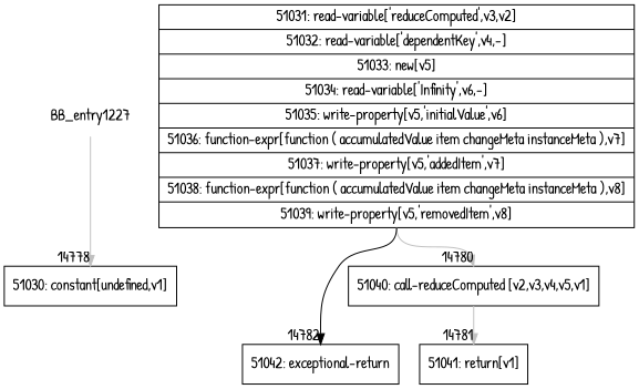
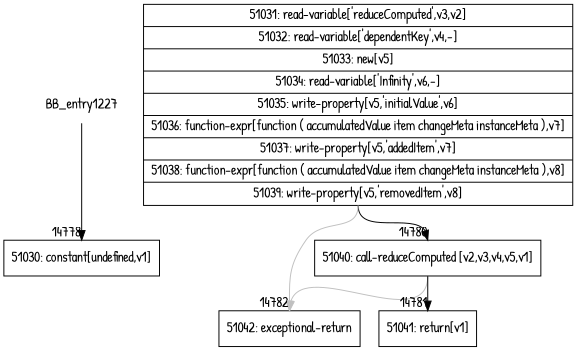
  digraph {
    fontname="Patrick Hand"
    rankdir=TD
    node [fontname="Patrick Hand" shape=record]
    edge [fontname="Patrick Hand" headport=n tailport=s]
    n1 [label=BB_entry1227 shape=none]
    n2 [label="{51030: constant[undefined,v1]}"]
    n3 [label="{51031: read-variable['reduceComputed',v3,v2]|51032: read-variable['dependentKey',v4,-]|51033: new[v5]|51034: read-variable['Infinity',v6,-]|51035: write-property[v5,'initialValue',v6]|51036: function-expr[function ( accumulatedValue item changeMeta instanceMeta ),v7]|51037: write-property[v5,'addedItem',v7]|51038: function-expr[function ( accumulatedValue item changeMeta instanceMeta ),v8]|51039: write-property[v5,'removedItem',v8]}"]
    n4 [label="{51040: call-reduceComputed [v2,v3,v4,v5,v1]}"]
    n5 [label="{51042: exceptional-return}"]
    n6 [label="{51041: return[v1]}"]
-   n1 -> n2 [headlabel="    14778" color=gray]
-   n3 -> n4 [headlabel="      14780" color=gray]
-   n3 -> n5 [color=black headlabel="      14782"]
-   n4 -> n6 [headlabel="      14781" color=gray]
+   n1 -> n2 [headlabel="    14778"]
+   n3 -> n4 [headlabel="      14780"]
+   n3 -> n5 [color=gray headlabel="      14782"]
+   n4 -> n5 [color=gray]
+   n4 -> n6 [headlabel="      14781"]
  }
